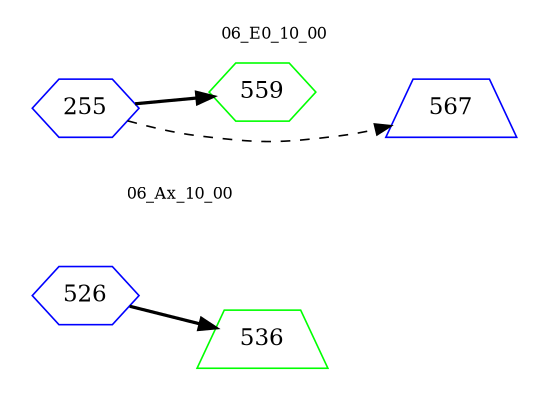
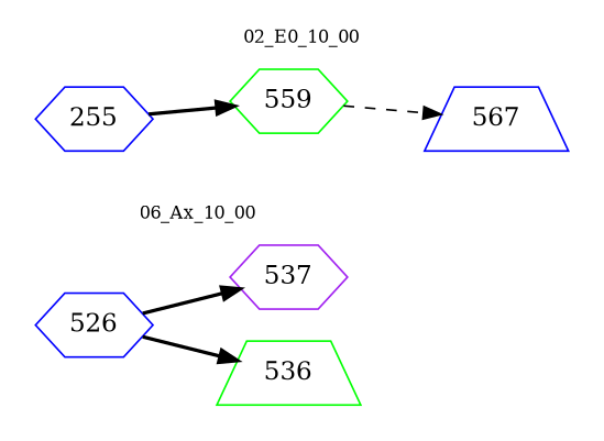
  digraph {
    rankdir=LR
    node [color=blue shape=hexagon]
    edge [color=black style=bold]
    n1 [label=526]
    n2 [color=green label=536 shape=trapezium]
+   n3 [color=purple label=537]
    n4 [label=255]
    n5 [label=567 shape=trapezium]
    n6 [color=green label=559]
    subgraph cluster_1 {
      color=white
      fontsize=10
      label="06_Ax_10_00"
      n1
      n2
+     n3
    }
    subgraph cluster_2 {
      color=white
      fontsize=10
-     label="06_E0_10_00"
+     label="02_E0_10_00"
      n4
      n5
      n6
    }
    n1 -> n2
-   n4 -> n5 [style=dashed]
+   n1 -> n3
+   n6 -> n5 [style=dashed]
    n4 -> n6
  }
